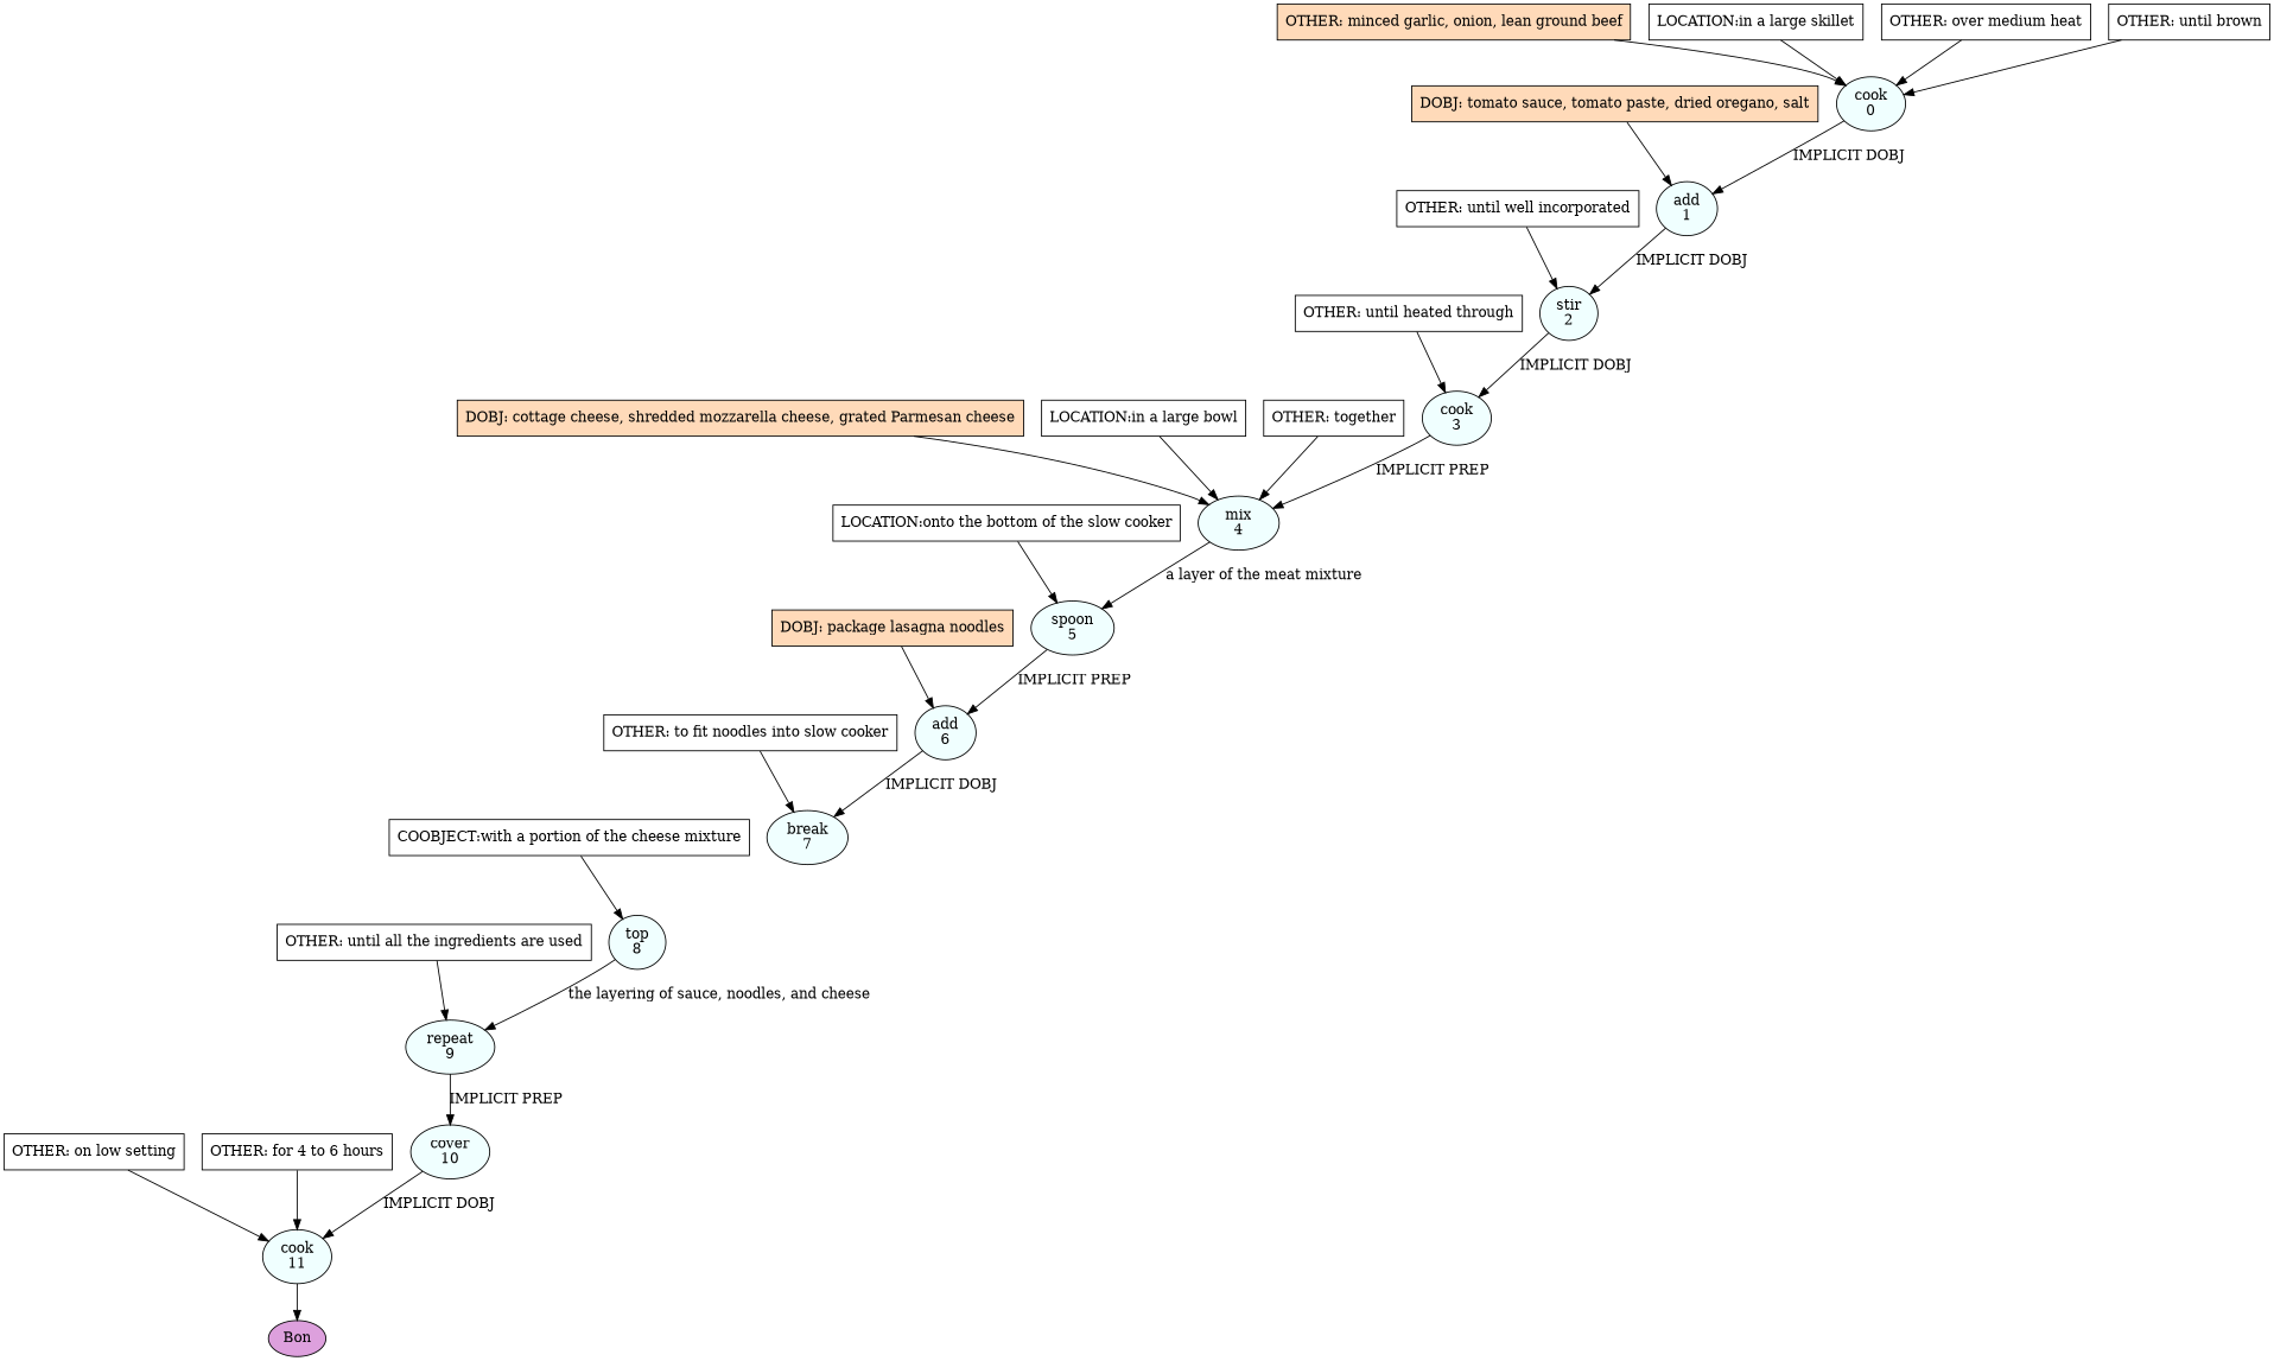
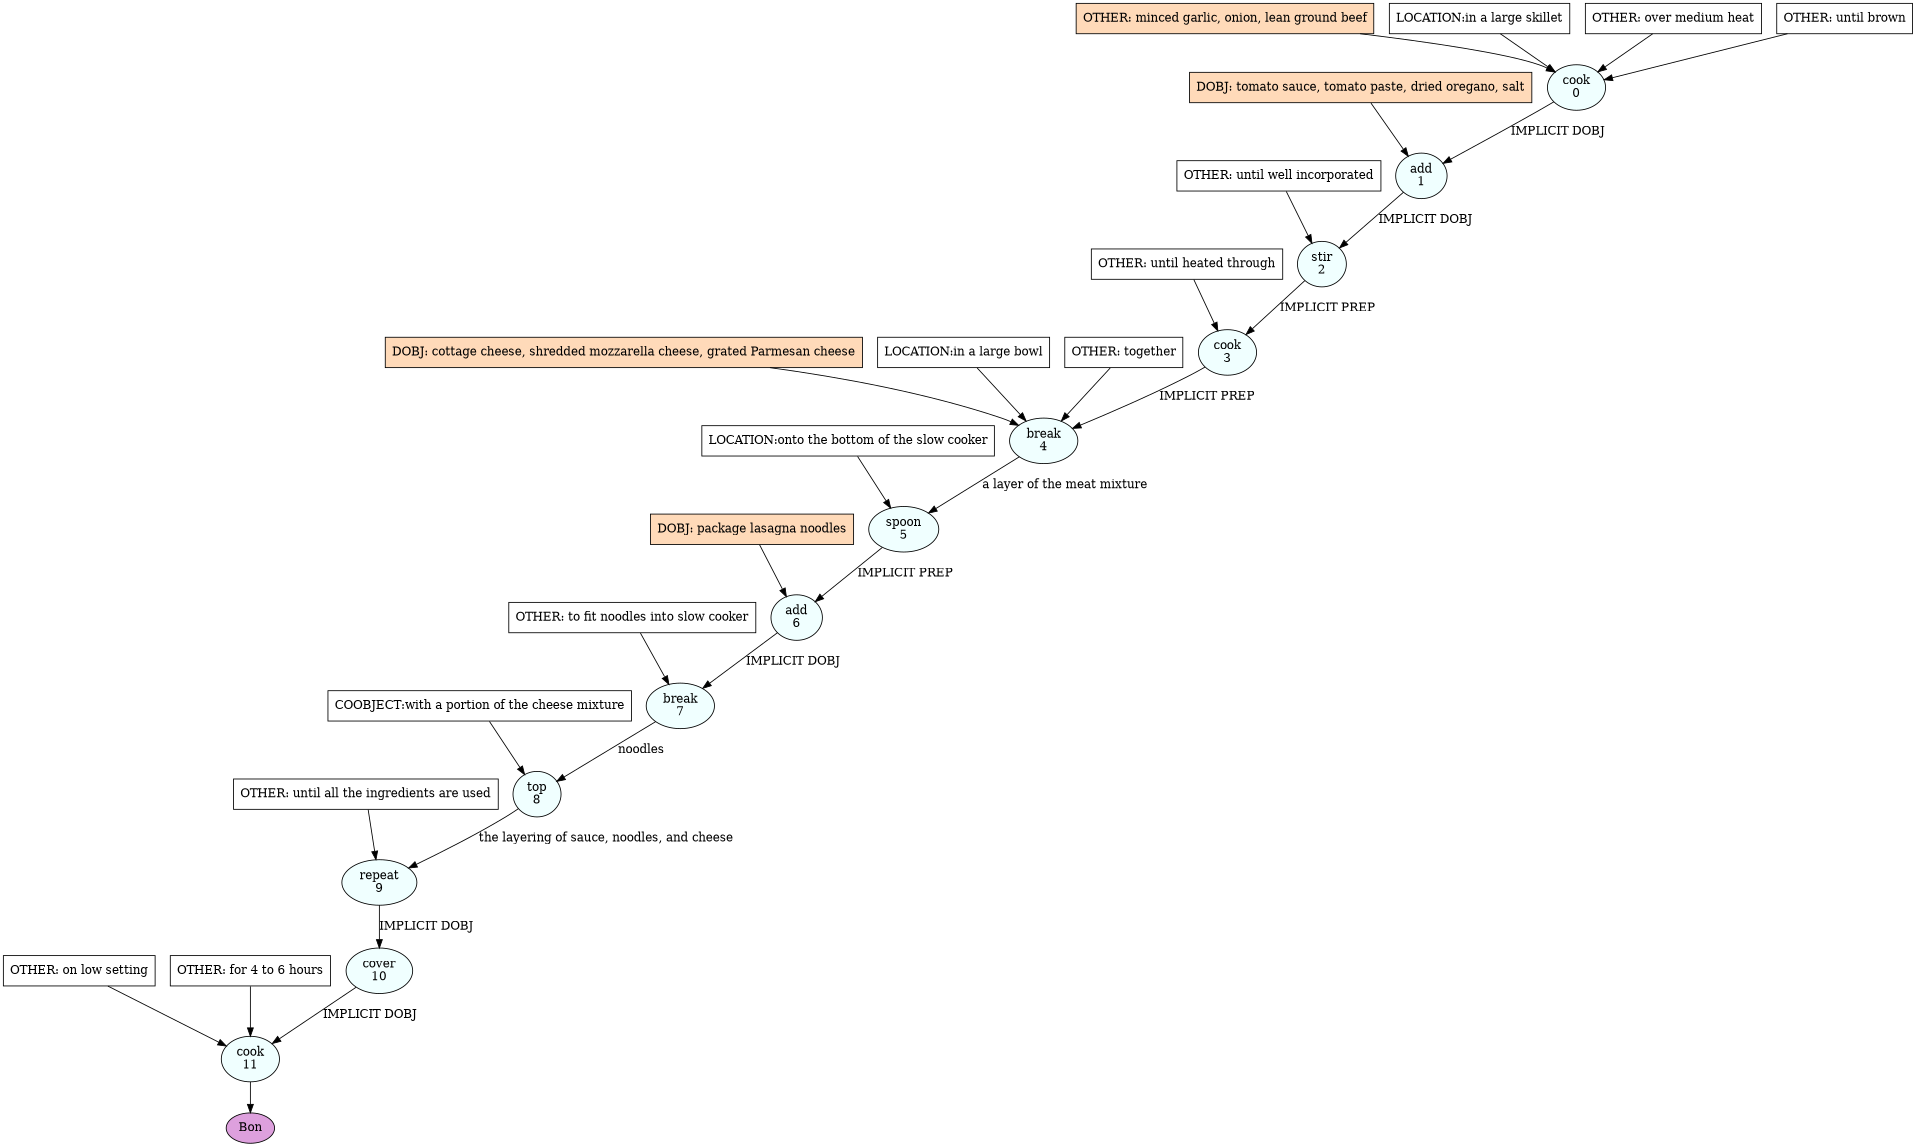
  digraph {
    node [fillcolor=white shape=box style=filled]
    n1 [fillcolor=azure label="cook\n0" shape=oval]
    n2 [fillcolor=azure label="add\n1" shape=oval]
    n3 [fillcolor=azure label="stir\n2" shape=oval]
    n4 [fillcolor=azure label="cook\n3" shape=oval]
-   n5 [fillcolor=azure label="mix\n4" shape=oval]
+   n5 [fillcolor=azure label="break\n4" shape=oval]
    n6 [fillcolor=azure label="spoon\n5" shape=oval]
    n7 [fillcolor=azure label="add\n6" shape=oval]
    n8 [fillcolor=azure label="break\n7" shape=oval]
    n9 [fillcolor=azure label="top\n8" shape=oval]
    n10 [fillcolor=azure label="repeat\n9" shape=oval]
    n11 [fillcolor=azure label="cover\n10" shape=oval]
    n12 [fillcolor=azure label="cook\n11" shape=oval]
    n13 [fillcolor=plum label=Bon shape=oval]
    n14 [fillcolor=peachpuff label="OTHER: minced garlic, onion, lean ground beef"]
    n15 [label="LOCATION:in a large skillet"]
    n16 [label="OTHER: over medium heat"]
    n17 [label="OTHER: until brown"]
    n18 [fillcolor=peachpuff label="DOBJ: tomato sauce, tomato paste, dried oregano, salt"]
    n19 [label="OTHER: until well incorporated"]
    n20 [label="OTHER: until heated through"]
    n21 [fillcolor=peachpuff label="DOBJ: cottage cheese, shredded mozzarella cheese, grated Parmesan cheese"]
    n22 [label="LOCATION:in a large bowl"]
    n23 [label="OTHER: together"]
    n24 [label="LOCATION:onto the bottom of the slow cooker"]
    n25 [fillcolor=peachpuff label="DOBJ: package lasagna noodles"]
    n26 [label="OTHER: to fit noodles into slow cooker"]
    n27 [label="COOBJECT:with a portion of the cheese mixture"]
    n28 [label="OTHER: until all the ingredients are used"]
    n29 [label="OTHER: on low setting"]
    n30 [label="OTHER: for 4 to 6 hours"]
    n1 -> n2 [label="IMPLICIT DOBJ"]
    n2 -> n3 [label="IMPLICIT DOBJ"]
-   n3 -> n4 [label="IMPLICIT DOBJ"]
+   n3 -> n4 [label="IMPLICIT PREP"]
    n4 -> n5 [label="IMPLICIT PREP"]
    n5 -> n6 [label="a layer of the meat mixture"]
    n6 -> n7 [label="IMPLICIT PREP"]
    n7 -> n8 [label="IMPLICIT DOBJ"]
+   n8 -> n9 [label=noodles]
    n9 -> n10 [label="the layering of sauce, noodles, and cheese"]
-   n10 -> n11 [label="IMPLICIT PREP"]
+   n10 -> n11 [label="IMPLICIT DOBJ"]
    n11 -> n12 [label="IMPLICIT DOBJ"]
    n12 -> n13
    n14 -> n1
    n15 -> n1
    n16 -> n1
    n17 -> n1
    n18 -> n2
    n19 -> n3
    n20 -> n4
    n21 -> n5
    n22 -> n5
    n23 -> n5
    n24 -> n6
    n25 -> n7
    n26 -> n8
    n27 -> n9
    n28 -> n10
    n29 -> n12
    n30 -> n12
  }
